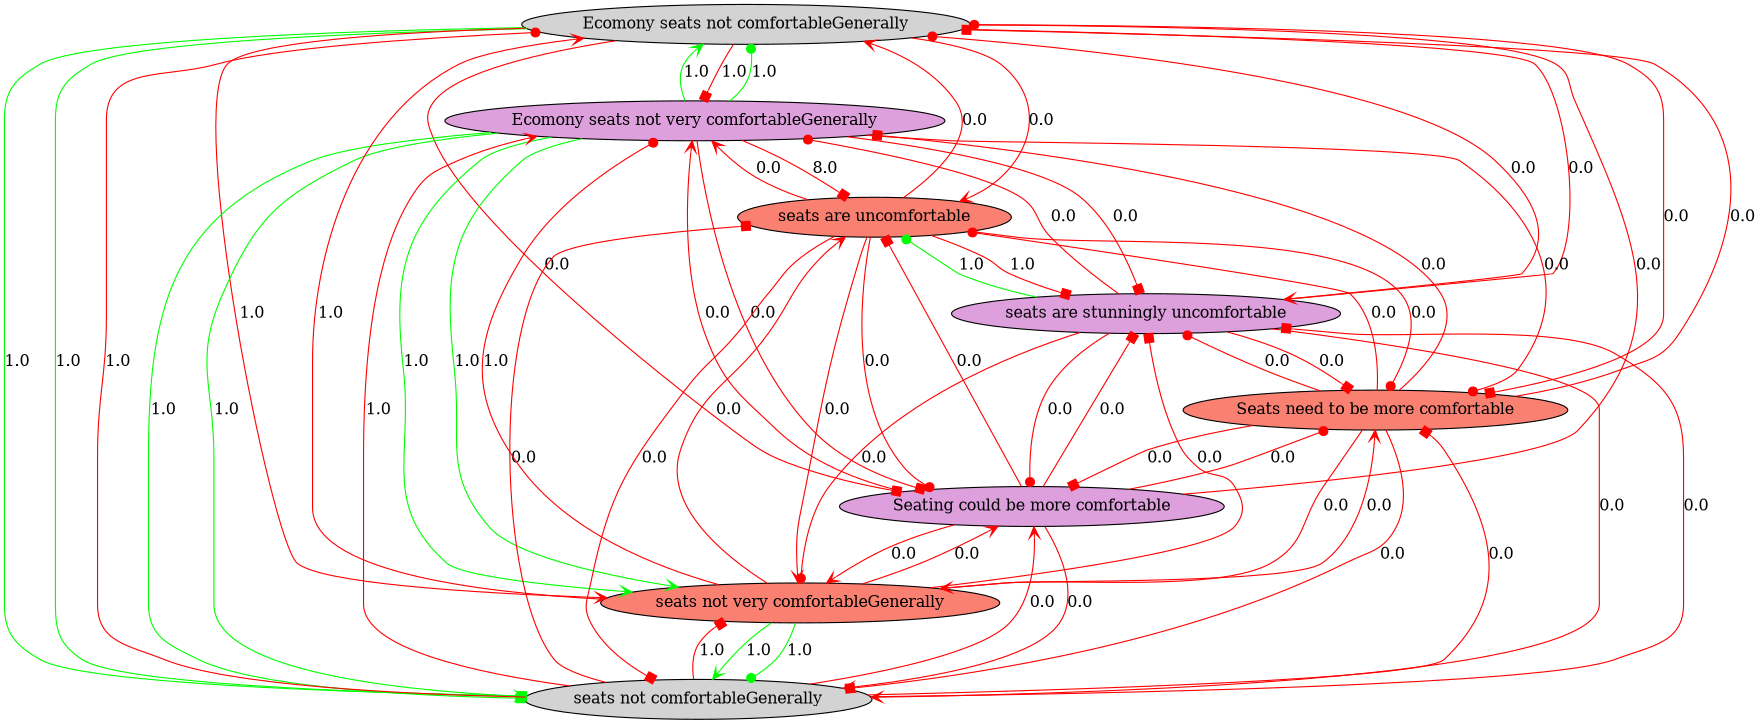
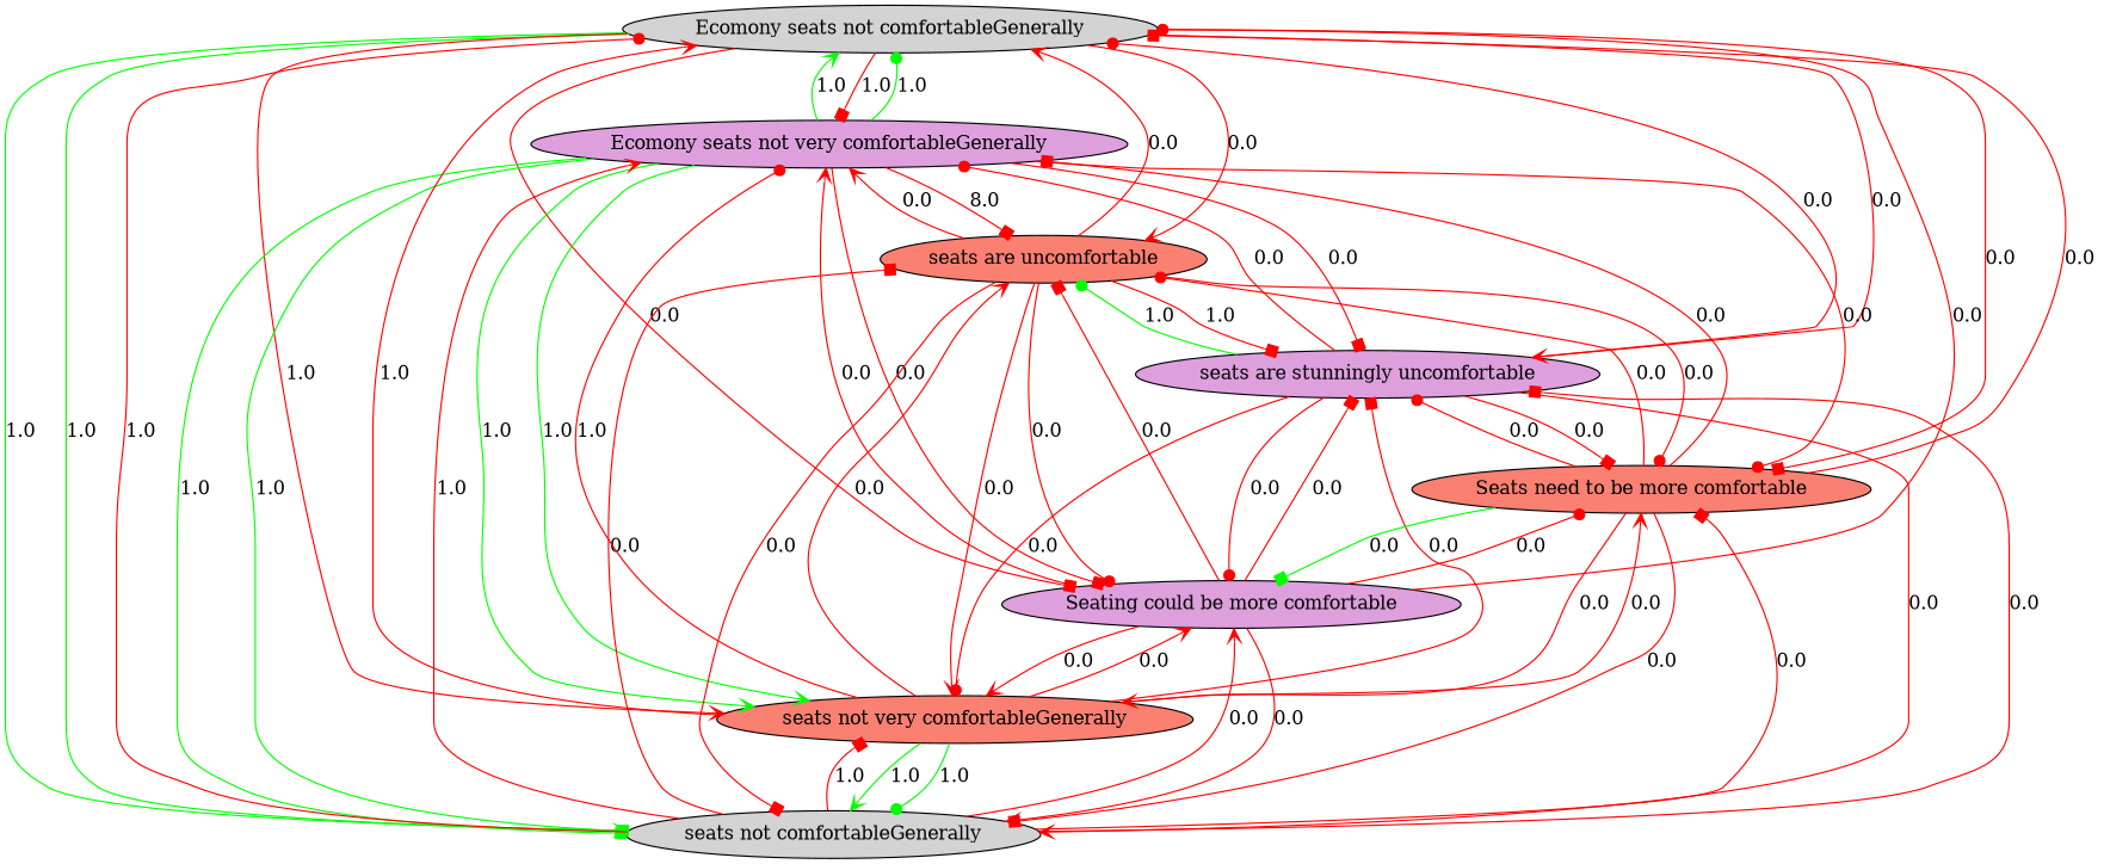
  digraph {
    node [fillcolor=plum style=filled]
    edge [arrowhead=box color=red]
    "Ecomony seats not comfortableGenerally" [fillcolor=lightgrey]
    "Ecomony seats not very comfortableGenerally"
    "seats not comfortableGenerally" [fillcolor=lightgrey]
    "seats not very comfortableGenerally" [fillcolor=salmon]
    "Seating could be more comfortable"
    "Seats need to be more comfortable" [fillcolor=salmon]
    "seats are stunningly uncomfortable"
    "seats are uncomfortable" [fillcolor=salmon]
    "Ecomony seats not comfortableGenerally" -> "Ecomony seats not very comfortableGenerally" [label=1.0]
    "Ecomony seats not comfortableGenerally" -> "seats not comfortableGenerally" [arrowhead=vee color=green label=1.0]
    "Ecomony seats not comfortableGenerally" -> "seats not comfortableGenerally" [color=green label=1.0]
    "Ecomony seats not comfortableGenerally" -> "seats not very comfortableGenerally" [arrowhead=vee label=1.0]
    "Ecomony seats not comfortableGenerally" -> "Seating could be more comfortable" [label=0.0]
    "Ecomony seats not comfortableGenerally" -> "Seats need to be more comfortable" [label=0.0]
    "Ecomony seats not comfortableGenerally" -> "seats are stunningly uncomfortable" [arrowhead=vee label=0.0]
    "Ecomony seats not comfortableGenerally" -> "seats are uncomfortable" [arrowhead=vee label=0.0]
    "Ecomony seats not very comfortableGenerally" -> "Ecomony seats not comfortableGenerally" [arrowhead=dot color=green label=1.0]
    "Ecomony seats not very comfortableGenerally" -> "Ecomony seats not comfortableGenerally" [arrowhead=vee color=green label=1.0]
    "Ecomony seats not very comfortableGenerally" -> "seats not comfortableGenerally" [color=green label=1.0]
    "Ecomony seats not very comfortableGenerally" -> "seats not comfortableGenerally" [arrowhead=dot color=green label=1.0]
    "Ecomony seats not very comfortableGenerally" -> "seats not very comfortableGenerally" [arrowhead=vee color=green label=1.0]
    "Ecomony seats not very comfortableGenerally" -> "seats not very comfortableGenerally" [arrowhead=vee color=green label=1.0]
    "Ecomony seats not very comfortableGenerally" -> "Seating could be more comfortable" [label=0.0]
    "Ecomony seats not very comfortableGenerally" -> "Seats need to be more comfortable" [arrowhead=dot label=0.0]
    "Ecomony seats not very comfortableGenerally" -> "seats are stunningly uncomfortable" [label=0.0]
    "Ecomony seats not very comfortableGenerally" -> "seats are uncomfortable" [label=8.0]
    "seats not comfortableGenerally" -> "Ecomony seats not comfortableGenerally" [arrowhead=dot label=1.0]
    "seats not comfortableGenerally" -> "Ecomony seats not very comfortableGenerally" [arrowhead=vee label=1.0]
    "seats not comfortableGenerally" -> "seats not very comfortableGenerally" [label=1.0]
    "seats not comfortableGenerally" -> "Seating could be more comfortable" [arrowhead=vee label=0.0]
    "seats not comfortableGenerally" -> "Seats need to be more comfortable" [label=0.0]
    "seats not comfortableGenerally" -> "seats are stunningly uncomfortable" [label=0.0]
    "seats not comfortableGenerally" -> "seats are uncomfortable" [label=0.0]
    "seats not very comfortableGenerally" -> "Ecomony seats not comfortableGenerally" [arrowhead=vee label=1.0]
    "seats not very comfortableGenerally" -> "Ecomony seats not very comfortableGenerally" [arrowhead=dot label=1.0]
    "seats not very comfortableGenerally" -> "seats not comfortableGenerally" [arrowhead=dot color=green label=1.0]
    "seats not very comfortableGenerally" -> "seats not comfortableGenerally" [arrowhead=vee color=green label=1.0]
    "seats not very comfortableGenerally" -> "Seating could be more comfortable" [arrowhead=vee label=0.0]
    "seats not very comfortableGenerally" -> "Seats need to be more comfortable" [arrowhead=vee label=0.0]
    "seats not very comfortableGenerally" -> "seats are stunningly uncomfortable" [label=0.0]
    "seats not very comfortableGenerally" -> "seats are uncomfortable" [arrowhead=vee label=0.0]
    "Seating could be more comfortable" -> "Ecomony seats not comfortableGenerally" [arrowhead=dot label=0.0]
    "Seating could be more comfortable" -> "Ecomony seats not very comfortableGenerally" [arrowhead=vee label=0.0]
    "Seating could be more comfortable" -> "seats not comfortableGenerally" [arrowhead=vee label=0.0]
    "Seating could be more comfortable" -> "seats not very comfortableGenerally" [arrowhead=vee label=0.0]
    "Seating could be more comfortable" -> "Seats need to be more comfortable" [arrowhead=dot label=0.0]
    "Seating could be more comfortable" -> "seats are stunningly uncomfortable" [label=0.0]
    "Seating could be more comfortable" -> "seats are uncomfortable" [label=0.0]
    "Seats need to be more comfortable" -> "Ecomony seats not comfortableGenerally" [label=0.0]
    "Seats need to be more comfortable" -> "Ecomony seats not very comfortableGenerally" [label=0.0]
    "Seats need to be more comfortable" -> "seats not comfortableGenerally" [label=0.0]
    "Seats need to be more comfortable" -> "seats not very comfortableGenerally" [arrowhead=vee label=0.0]
-   "Seats need to be more comfortable" -> "Seating could be more comfortable" [label=0.0]
+   "Seats need to be more comfortable" -> "Seating could be more comfortable" [color=green label=0.0]
    "Seats need to be more comfortable" -> "seats are stunningly uncomfortable" [arrowhead=dot label=0.0]
    "Seats need to be more comfortable" -> "seats are uncomfortable" [arrowhead=dot label=0.0]
    "seats are stunningly uncomfortable" -> "Ecomony seats not comfortableGenerally" [arrowhead=dot label=0.0]
    "seats are stunningly uncomfortable" -> "Ecomony seats not very comfortableGenerally" [arrowhead=dot label=0.0]
    "seats are stunningly uncomfortable" -> "seats not comfortableGenerally" [arrowhead=vee label=0.0]
    "seats are stunningly uncomfortable" -> "seats not very comfortableGenerally" [arrowhead=dot label=0.0]
    "seats are stunningly uncomfortable" -> "Seating could be more comfortable" [arrowhead=dot label=0.0]
    "seats are stunningly uncomfortable" -> "Seats need to be more comfortable" [label=0.0]
    "seats are stunningly uncomfortable" -> "seats are uncomfortable" [arrowhead=dot color=green label=1.0]
    "seats are uncomfortable" -> "Ecomony seats not comfortableGenerally" [arrowhead=vee label=0.0]
    "seats are uncomfortable" -> "Ecomony seats not very comfortableGenerally" [arrowhead=vee label=0.0]
    "seats are uncomfortable" -> "seats not comfortableGenerally" [label=0.0]
    "seats are uncomfortable" -> "seats not very comfortableGenerally" [arrowhead=vee label=0.0]
    "seats are uncomfortable" -> "Seating could be more comfortable" [arrowhead=dot label=0.0]
    "seats are uncomfortable" -> "Seats need to be more comfortable" [arrowhead=dot label=0.0]
    "seats are uncomfortable" -> "seats are stunningly uncomfortable" [label=1.0]
  }
